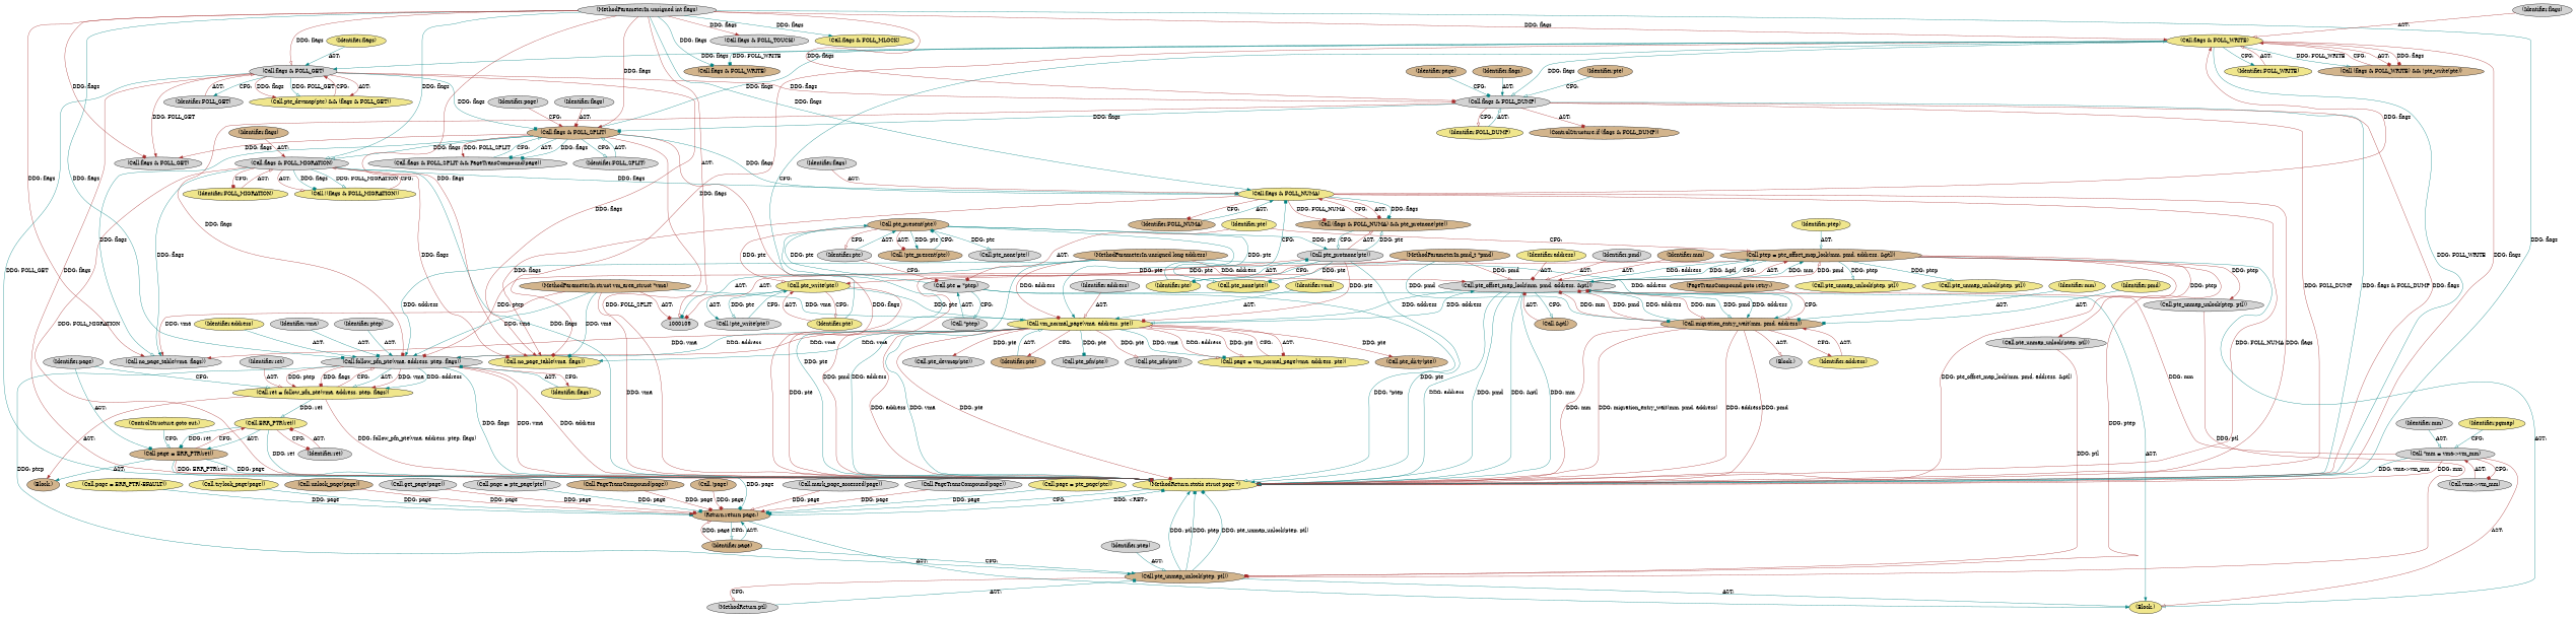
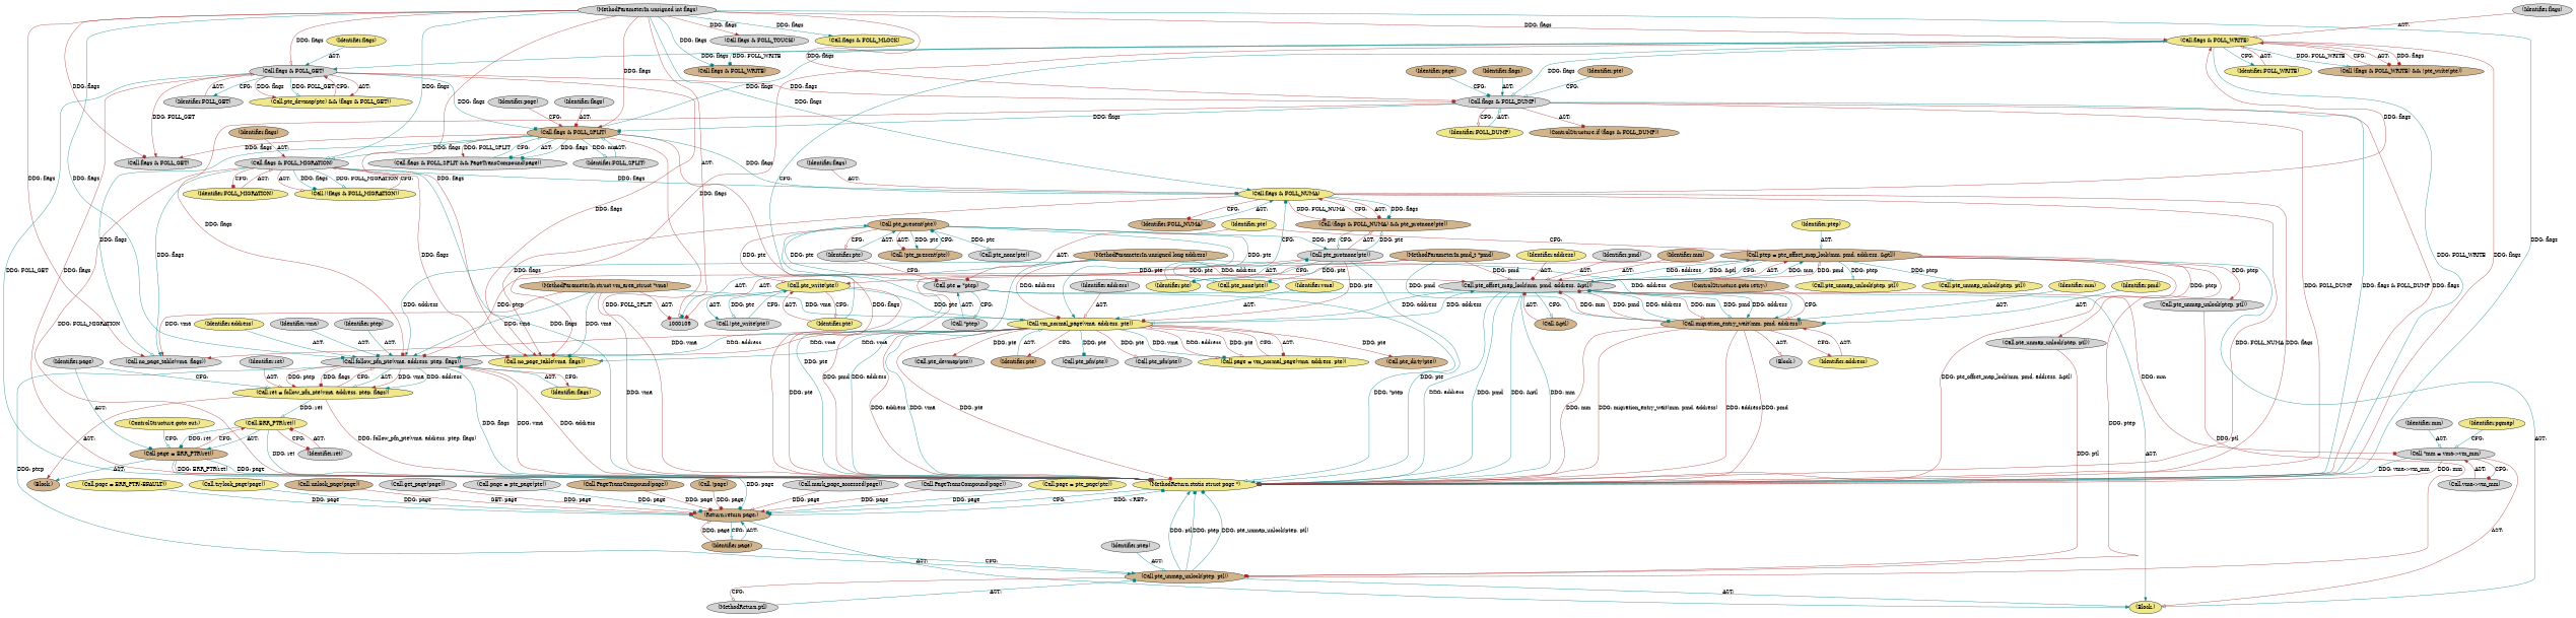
  digraph {
    node [fillcolor=lightgrey style=filled]
    edge [arrowhead=normal color=teal]
    n1 [label="(Call,follow_pfn_pte(vma, address, ptep, flags))"]
    n2 [fillcolor=khaki label="(Call,ret = follow_pfn_pte(vma, address, ptep, flags))"]
    n3 [fillcolor=tan label="(Call,pte_unmap_unlock(ptep, ptl))"]
    n4 [fillcolor=khaki label="(MethodReturn,static struct page *)"]
    n5 [fillcolor=khaki label="(Identifier,flags)"]
    n6 [fillcolor=khaki label="(Call,ERR_PTR(ret))"]
    n7 [fillcolor=tan label="(Block,)"]
    n8 [fillcolor=khaki label="(Block,)"]
    n9 [label="(MethodReturn,ptl)"]
    n10 [fillcolor=tan label="(Return,return page;)"]
    n11 [fillcolor=khaki label="(Call,vm_normal_page(vma, address, pte))"]
    n12 [label="(Call,pte_offset_map_lock(mm, pmd, address, &ptl))"]
    n13 [fillcolor=khaki label="(Call,page = vm_normal_page(vma, address, pte))"]
    n14 [fillcolor=tan label="(Call,pte_dirty(pte))"]
    n15 [label="(Call,pte_devmap(pte))"]
    n16 [label="(Call,no_page_table(vma, flags))"]
    n17 [fillcolor=tan label="(Identifier,pte)"]
    n18 [label="(Call,pte_pfn(pte))"]
    n19 [label="(Call,pte_pfn(pte))"]
    n20 [fillcolor=khaki label="(Call,no_page_table(vma, flags))"]
    n21 [fillcolor=tan label="(Call,migration_entry_wait(mm, pmd, address))"]
    n22 [fillcolor=tan label="(Call,ptep = pte_offset_map_lock(mm, pmd, address, &ptl))"]
    n23 [fillcolor=tan label="(Call,&ptl)"]
    n24 [fillcolor=tan label="(MethodParameterIn,struct vm_area_struct *vma)"]
    1000109
    n26 [fillcolor=khaki label="(Identifier,address)"]
    n27 [label="(Block,)"]
    n28 [label="(Call,pte_unmap_unlock(ptep, ptl))"]
    n29 [fillcolor=khaki label="(Call,pte_unmap_unlock(ptep, ptl))"]
    n30 [label="(Call,pte_unmap_unlock(ptep, ptl))"]
    n31 [fillcolor=khaki label="(Call,pte_unmap_unlock(ptep, ptl))"]
    n32 [label="(Call,*mm = vma->vm_mm)"]
    n33 [label="(Call,vma->vm_mm)"]
    n34 [fillcolor=tan label="(MethodParameterIn,pmd_t *pmd)"]
    n35 [fillcolor=tan label="(MethodParameterIn,unsigned long address)"]
    n36 [fillcolor=khaki label="(Call,pte_write(pte))"]
    n37 [fillcolor=khaki label="(Identifier,pte)"]
    n38 [label="(Call,!pte_write(pte))"]
    n39 [fillcolor=khaki label="(Call,flags & FOLL_WRITE)"]
    n40 [label="(Call,pte_protnone(pte))"]
    n41 [fillcolor=khaki label="(Identifier,pte)"]
    n42 [fillcolor=khaki label="(Call,pte_none(pte))"]
    n43 [fillcolor=tan label="(Call,(flags & FOLL_NUMA) && pte_protnone(pte))"]
    n44 [fillcolor=khaki label="(Call,flags & FOLL_NUMA)"]
    n45 [fillcolor=tan label="(Call,pte_present(pte))"]
    n46 [label="(Identifier,pte)"]
    n47 [label="(Call,pte_none(pte))"]
    n48 [fillcolor=tan label="(Call,!pte_present(pte))"]
    n49 [label="(Call,pte = *ptep)"]
    n50 [label="(Call,*ptep)"]
    n51 [label="(Call,flags & FOLL_DUMP)"]
    n52 [fillcolor=tan label="(Call,flags & FOLL_SPLIT)"]
    n53 [fillcolor=tan label="(ControlStructure,if (flags & FOLL_DUMP))"]
    n54 [fillcolor=khaki label="(Identifier,FOLL_DUMP)"]
    n55 [label="(Call,flags & FOLL_GET)"]
    n56 [label="(Call,flags & FOLL_MIGRATION)"]
    n57 [label="(Call,flags & FOLL_SPLIT && PageTransCompound(page))"]
    n58 [label="(Identifier,FOLL_SPLIT)"]
    n59 [label="(Call,flags & FOLL_GET)"]
    n60 [label="(Identifier,FOLL_GET)"]
    n61 [fillcolor=khaki label="(Call,pte_devmap(pte) && (flags & FOLL_GET))"]
    n62 [fillcolor=khaki label="(Identifier,FOLL_WRITE)"]
    n63 [fillcolor=tan label="(Call,(flags & FOLL_WRITE) && !pte_write(pte))"]
    n64 [fillcolor=tan label="(Call,flags & FOLL_WRITE)"]
    n65 [fillcolor=tan label="(Identifier,FOLL_NUMA)"]
    n66 [fillcolor=khaki label="(Identifier,FOLL_MIGRATION)"]
    n67 [fillcolor=khaki label="(Call,!(flags & FOLL_MIGRATION))"]
    n68 [label="(MethodParameterIn,unsigned int flags)"]
    n69 [label="(Call,flags & FOLL_TOUCH)"]
    n70 [fillcolor=khaki label="(Call,flags & FOLL_MLOCK)"]
    n71 [fillcolor=tan label="(Call,page = ERR_PTR(ret))"]
    n72 [label="(Identifier,ret)"]
    n73 [fillcolor=tan label="(Identifier,page)"]
    n74 [fillcolor=khaki label="(Call,page = ERR_PTR(-EFAULT))"]
    n75 [fillcolor=khaki label="(Call,trylock_page(page))"]
    n76 [label="(Identifier,mm)"]
    n77 [fillcolor=tan label="(Call,unlock_page(page))"]
    n78 [label="(Identifier,ptep)"]
    n79 [fillcolor=tan label="(Identifier,flags)"]
    n80 [fillcolor=khaki label="(Identifier,address)"]
    n81 [label="(Call,get_page(page))"]
    n82 [label="(Identifier,flags)"]
    n83 [label="(Identifier,page)"]
    n84 [fillcolor=khaki label="(Identifier,pmd)"]
    n85 [label="(Call,page = pte_page(pte))"]
    n86 [fillcolor=khaki label="(Identifier,address)"]
    n87 [label="(Identifier,page)"]
    n88 [fillcolor=tan label="(Identifier,flags)"]
    n89 [fillcolor=tan label="(Call,PageTransCompound(page))"]
    n90 [label="(Identifier,pmd)"]
    n91 [fillcolor=khaki label="(Identifier,ptep)"]
    n92 [label="(Identifier,ret)"]
-   n93 [fillcolor=tan label="(PageTransCompound,goto retry;)"]
+   n93 [fillcolor=tan label="(ControlStructure,goto retry;)"]
    n94 [fillcolor=tan label="(Identifier,mm)"]
    n95 [fillcolor=khaki label="(Identifier,flags)"]
    n96 [label="(Identifier,vma)"]
    n97 [label="(Identifier,address)"]
    n98 [label="(Identifier,ptep)"]
    n99 [fillcolor=tan label="(Call,!page)"]
    n100 [fillcolor=khaki label="(Identifier,vma)"]
    n101 [label="(Call,mark_page_accessed(page))"]
    n102 [fillcolor=khaki label="(ControlStructure,goto out;)"]
    n103 [label="(Identifier,flags)"]
    n104 [label="(Call,PageTransCompound(page))"]
    n105 [fillcolor=tan label="(Identifier,pte)"]
    n106 [fillcolor=khaki label="(Identifier,pgmap)"]
    n107 [fillcolor=khaki label="(Call,page = pte_page(pte))"]
    n108 [label="(Identifier,flags)"]
    n109 [fillcolor=khaki label="(Identifier,mm)"]
    n110 [fillcolor=tan label="(Identifier,page)"]
    n111 [fillcolor=khaki label="(Identifier,pte)"]
    n1 -> n2 [arrowhead=onormal label="AST: "]
    n1 -> n2 [color=brown label="DDG: vma"]
    n1 -> n2 [label="DDG: address"]
    n1 -> n2 [color=brown label="DDG: ptep"]
    n1 -> n2 [arrowhead=box color=brown label="DDG: flags"]
    n1 -> n3 [label="DDG: ptep"]
    n1 -> n4 [arrowhead=box label="DDG: flags"]
    n1 -> n4 [arrowhead=box color=brown label="DDG: vma"]
    n1 -> n4 [arrowhead=box color=brown label="DDG: address"]
    n1 -> n5 [color=brown label="CFG: "]
    n2 -> n1 [arrowhead=onormal color=brown label="CFG: "]
    n2 -> n4 [arrowhead=box color=brown label="DDG: follow_pfn_pte(vma, address, ptep, flags)"]
    n2 -> n6 [arrowhead=onormal label="DDG: ret"]
    n2 -> n7 [color=brown label="AST: "]
    n3 -> n4 [label="DDG: ptl"]
    n3 -> n4 [arrowhead=box label="DDG: ptep"]
    n3 -> n4 [arrowhead=box label="DDG: pte_unmap_unlock(ptep, ptl)"]
    n3 -> n8 [arrowhead=onormal label="AST: "]
    n3 -> n9 [arrowhead=onormal color=brown label="CFG: "]
    n4 -> n10 [arrowhead=box label="CFG: "]
    n5 -> n1 [arrowhead=box label="AST: "]
    n6 -> n4 [arrowhead=box label="DDG: ret"]
    n6 -> n71 [label="AST: "]
    n6 -> n71 [arrowhead=box label="DDG: ret"]
    n6 -> n72 [arrowhead=box color=brown label="CFG: "]
    n9 -> n3 [arrowhead=box label="AST: "]
    n10 -> n4 [arrowhead=box label="DDG: <RET>"]
    n10 -> n8 [label="AST: "]
    n10 -> n73 [arrowhead=onormal label="CFG: "]
    n11 -> n1 [arrowhead=onormal color=brown label="DDG: vma"]
    n11 -> n1 [label="DDG: address"]
    n11 -> n4 [arrowhead=box label="DDG: vma"]
    n11 -> n4 [arrowhead=box color=brown label="DDG: pte"]
    n11 -> n4 [arrowhead=onormal color=brown label="DDG: address"]
    n11 -> n12 [label="DDG: address"]
    n11 -> n13 [arrowhead=box color=brown label="AST: "]
    n11 -> n13 [arrowhead=box label="DDG: vma"]
    n11 -> n13 [arrowhead=onormal color=brown label="DDG: address"]
    n11 -> n13 [arrowhead=onormal color=brown label="DDG: pte"]
    n11 -> n14 [color=brown label="DDG: pte"]
    n11 -> n15 [color=brown label="DDG: pte"]
    n11 -> n16 [color=brown label="DDG: vma"]
    n11 -> n17 [color=brown label="CFG: "]
    n11 -> n18 [arrowhead=box label="DDG: pte"]
    n11 -> n19 [arrowhead=onormal color=brown label="DDG: pte"]
    n11 -> n20 [label="DDG: vma"]
    n12 -> n4 [label="DDG: mm"]
    n12 -> n4 [arrowhead=onormal label="DDG: address"]
    n12 -> n4 [arrowhead=box label="DDG: pmd"]
    n12 -> n4 [label="DDG: &ptl"]
    n12 -> n11 [arrowhead=onormal label="DDG: address"]
    n12 -> n21 [arrowhead=onormal color=brown label="DDG: mm"]
    n12 -> n21 [arrowhead=onormal label="DDG: pmd"]
    n12 -> n21 [label="DDG: address"]
    n12 -> n22 [color=brown label="AST: "]
    n12 -> n22 [label="DDG: mm"]
    n12 -> n22 [arrowhead=onormal color=brown label="DDG: pmd"]
    n12 -> n22 [label="DDG: address"]
    n12 -> n22 [arrowhead=onormal label="DDG: &ptl"]
    n12 -> n23 [arrowhead=onormal label="CFG: "]
    n13 -> n11 [arrowhead=onormal color=brown label="CFG: "]
    n17 -> n11 [arrowhead=onormal label="AST: "]
    n21 -> n4 [arrowhead=onormal color=brown label="DDG: pmd"]
    n21 -> n4 [color=brown label="DDG: mm"]
    n21 -> n4 [color=brown label="DDG: migration_entry_wait(mm, pmd, address)"]
    n21 -> n4 [arrowhead=onormal color=brown label="DDG: address"]
    n21 -> n12 [arrowhead=box color=brown label="DDG: mm"]
    n21 -> n12 [arrowhead=box color=brown label="DDG: pmd"]
    n21 -> n12 [arrowhead=box label="DDG: address"]
    n21 -> n26 [color=brown label="CFG: "]
    n21 -> n27 [arrowhead=onormal color=brown label="AST: "]
    n22 -> n1 [arrowhead=box color=brown label="DDG: ptep"]
    n22 -> n3 [arrowhead=box color=brown label="DDG: ptep"]
    n22 -> n4 [color=brown label="DDG: pte_offset_map_lock(mm, pmd, address, &ptl)"]
    n22 -> n8 [arrowhead=onormal label="AST: "]
    n22 -> n12 [label="CFG: "]
    n22 -> n28 [color=brown label="DDG: ptep"]
    n22 -> n29 [arrowhead=onormal label="DDG: ptep"]
    n22 -> n30 [color=brown label="DDG: ptep"]
    n22 -> n31 [arrowhead=onormal label="DDG: ptep"]
    n23 -> n12 [arrowhead=box color=brown label="AST: "]
    n24 -> n1 [label="DDG: vma"]
    n24 -> n4 [color=brown label="DDG: vma"]
    n24 -> n11 [arrowhead=onormal label="DDG: vma"]
    n24 -> n16 [color=brown label="DDG: vma"]
    n24 -> n20 [arrowhead=box label="DDG: vma"]
    n24 -> 1000109 [arrowhead=box color=brown label="AST: "]
    n26 -> n21 [color=brown label="AST: "]
    n28 -> n3 [color=brown label="DDG: ptl"]
    n30 -> n3 [arrowhead=box color=brown label="DDG: ptl"]
    n32 -> n4 [arrowhead=box color=brown label="DDG: mm"]
    n32 -> n4 [arrowhead=box label="DDG: vma->vm_mm"]
    n32 -> n8 [arrowhead=onormal color=brown label="AST: "]
-   n32 -> n12 [arrowhead=box color=brown label="DDG: mm"]
+   n12 -> n32 [arrowhead=box color=brown label="DDG: mm"]
    n32 -> n33 [arrowhead=box color=brown label="CFG: "]
    n33 -> n32 [color=brown label="AST: "]
    n34 -> n4 [arrowhead=box color=brown label="DDG: pmd"]
    n34 -> n12 [arrowhead=onormal color=brown label="DDG: pmd"]
    n34 -> n21 [arrowhead=box label="DDG: pmd"]
    n34 -> 1000109 [arrowhead=box color=brown label="AST: "]
    n35 -> n1 [label="DDG: address"]
    n35 -> n4 [arrowhead=onormal label="DDG: address"]
    n35 -> n11 [arrowhead=box color=brown label="DDG: address"]
    n35 -> n12 [color=brown label="DDG: address"]
    n35 -> n21 [label="DDG: address"]
    n35 -> 1000109 [arrowhead=box label="AST: "]
    n36 -> n4 [arrowhead=box color=brown label="DDG: pte"]
    n36 -> n11 [label="DDG: pte"]
    n36 -> n37 [arrowhead=onormal color=brown label="CFG: "]
    n36 -> n38 [label="AST: "]
    n36 -> n38 [arrowhead=onormal label="DDG: pte"]
    n37 -> n36 [color=brown label="AST: "]
    n37 -> n39 [arrowhead=onormal label="CFG: "]
    n38 -> n36 [label="CFG: "]
    n39 -> n4 [arrowhead=onormal label="DDG: FOLL_WRITE"]
    n39 -> n4 [color=brown label="DDG: flags"]
    n39 -> n20 [arrowhead=box color=brown label="DDG: flags"]
    n39 -> n51 [arrowhead=onormal label="DDG: flags"]
    n39 -> n52 [arrowhead=onormal label="DDG: flags"]
    n39 -> n59 [label="DDG: flags"]
    n39 -> n62 [label="CFG: "]
    n39 -> n63 [arrowhead=box color=brown label="AST: "]
    n39 -> n63 [arrowhead=box color=brown label="DDG: flags"]
    n39 -> n63 [arrowhead=onormal label="DDG: FOLL_WRITE"]
    n39 -> n64 [arrowhead=box label="DDG: FOLL_WRITE"]
    n40 -> n4 [label="DDG: pte"]
    n40 -> n11 [arrowhead=box color=brown label="DDG: pte"]
    n40 -> n36 [color=brown label="DDG: pte"]
    n40 -> n41 [arrowhead=box label="CFG: "]
    n40 -> n42 [arrowhead=box label="DDG: pte"]
    n40 -> n43 [arrowhead=onormal color=brown label="AST: "]
    n40 -> n43 [arrowhead=onormal label="DDG: pte"]
    n41 -> n40 [arrowhead=box label="AST: "]
    n41 -> n44 [arrowhead=box label="CFG: "]
    n43 -> n40 [arrowhead=onormal label="CFG: "]
    n43 -> n44 [color=brown label="CFG: "]
    n44 -> n4 [arrowhead=box color=brown label="DDG: flags"]
    n44 -> n4 [arrowhead=onormal color=brown label="DDG: FOLL_NUMA"]
    n44 -> n20 [color=brown label="DDG: flags"]
    n44 -> n39 [color=brown label="DDG: flags"]
    n44 -> n43 [arrowhead=box color=brown label="AST: "]
    n44 -> n43 [arrowhead=box label="DDG: flags"]
    n44 -> n43 [arrowhead=box color=brown label="DDG: FOLL_NUMA"]
    n44 -> n65 [arrowhead=box color=brown label="CFG: "]
    n45 -> n4 [arrowhead=box label="DDG: pte"]
    n45 -> n11 [label="DDG: pte"]
    n45 -> n36 [arrowhead=onormal color=brown label="DDG: pte"]
    n45 -> n40 [label="DDG: pte"]
    n45 -> n42 [arrowhead=onormal label="DDG: pte"]
    n45 -> n46 [arrowhead=onormal color=brown label="CFG: "]
    n45 -> n47 [arrowhead=onormal label="DDG: pte"]
    n45 -> n48 [arrowhead=box color=brown label="AST: "]
    n45 -> n48 [label="DDG: pte"]
    n46 -> n45 [label="AST: "]
    n46 -> n49 [arrowhead=box color=brown label="CFG: "]
    n48 -> n45 [arrowhead=box label="CFG: "]
    n49 -> n4 [arrowhead=onormal label="DDG: *ptep"]
    n49 -> n8 [label="AST: "]
    n49 -> n45 [label="DDG: pte"]
    n49 -> n50 [arrowhead=onormal label="CFG: "]
    n50 -> n49 [label="AST: "]
    n51 -> n1 [arrowhead=box color=brown label="DDG: flags"]
    n51 -> n4 [arrowhead=box label="DDG: flags & FOLL_DUMP"]
    n51 -> n4 [color=brown label="DDG: flags"]
    n51 -> n4 [arrowhead=box color=brown label="DDG: FOLL_DUMP"]
    n51 -> n52 [arrowhead=box label="DDG: flags"]
    n51 -> n53 [arrowhead=box color=brown label="AST: "]
    n51 -> n54 [arrowhead=onormal color=brown label="CFG: "]
    n52 -> n4 [arrowhead=box color=brown label="DDG: flags"]
    n52 -> n4 [color=brown label="DDG: FOLL_SPLIT"]
    n52 -> n16 [arrowhead=onormal label="DDG: flags"]
    n52 -> n44 [arrowhead=onormal label="DDG: flags"]
    n52 -> n55 [color=brown label="DDG: flags"]
    n52 -> n56 [arrowhead=onormal label="DDG: flags"]
    n52 -> n57 [arrowhead=box label="AST: "]
    n52 -> n57 [arrowhead=box label="DDG: flags"]
    n52 -> n57 [color=brown label="DDG: FOLL_SPLIT"]
-   n52 -> n58 [arrowhead=onormal label="CFG: "]
+   n52 -> n58 [arrowhead=onormal label="DDG: mm"]
    n54 -> n51 [arrowhead=onormal label="AST: "]
    n56 -> n4 [arrowhead=box color=brown label="DDG: FOLL_MIGRATION"]
    n56 -> n4 [arrowhead=onormal label="DDG: flags"]
    n56 -> n16 [label="DDG: flags"]
    n56 -> n20 [arrowhead=box color=brown label="DDG: flags"]
    n56 -> n44 [arrowhead=box label="DDG: flags"]
    n56 -> n66 [arrowhead=box color=brown label="CFG: "]
    n56 -> n67 [arrowhead=onormal color=brown label="AST: "]
    n56 -> n67 [arrowhead=box label="DDG: flags"]
    n56 -> n67 [arrowhead=onormal label="DDG: FOLL_MIGRATION"]
    n57 -> n52 [arrowhead=onormal label="CFG: "]
    n58 -> n52 [arrowhead=onormal label="AST: "]
    n59 -> n4 [arrowhead=box color=brown label="DDG: flags"]
    n59 -> n4 [arrowhead=box label="DDG: FOLL_GET"]
    n59 -> n20 [color=brown label="DDG: flags"]
    n59 -> n51 [arrowhead=box color=brown label="DDG: flags"]
    n59 -> n52 [arrowhead=box label="DDG: flags"]
    n59 -> n55 [color=brown label="DDG: FOLL_GET"]
    n59 -> n60 [label="CFG: "]
    n59 -> n61 [color=brown label="AST: "]
    n59 -> n61 [color=brown label="DDG: flags"]
    n59 -> n61 [arrowhead=onormal label="DDG: FOLL_GET"]
    n60 -> n59 [arrowhead=onormal color=brown label="AST: "]
    n61 -> n59 [color=brown label="CFG: "]
    n62 -> n39 [arrowhead=onormal color=brown label="AST: "]
    n63 -> n39 [color=brown label="CFG: "]
    n65 -> n44 [label="AST: "]
    n66 -> n56 [arrowhead=onormal color=brown label="AST: "]
    n67 -> n56 [arrowhead=onormal color=brown label="CFG: "]
    n68 -> n1 [arrowhead=box label="DDG: flags"]
    n68 -> n4 [label="DDG: flags"]
    n68 -> n16 [color=brown label="DDG: flags"]
    n68 -> n20 [color=brown label="DDG: flags"]
    n68 -> 1000109 [arrowhead=onormal color=brown label="AST: "]
    n68 -> n39 [color=brown label="DDG: flags"]
    n68 -> n44 [label="DDG: flags"]
    n68 -> n51 [arrowhead=onormal color=brown label="DDG: flags"]
    n68 -> n52 [color=brown label="DDG: flags"]
    n68 -> n55 [arrowhead=box color=brown label="DDG: flags"]
    n68 -> n56 [arrowhead=onormal label="DDG: flags"]
    n68 -> n59 [arrowhead=onormal color=brown label="DDG: flags"]
    n68 -> n64 [arrowhead=box label="DDG: flags"]
    n68 -> n69 [color=brown label="DDG: flags"]
    n68 -> n70 [label="DDG: flags"]
    n71 -> n4 [label="DDG: page"]
    n71 -> n4 [arrowhead=box color=brown label="DDG: ERR_PTR(ret)"]
    n71 -> n6 [color=brown label="CFG: "]
    n71 -> n7 [label="AST: "]
    n71 -> n10 [arrowhead=box label="DDG: page"]
    n72 -> n6 [arrowhead=box color=brown label="AST: "]
    n73 -> n3 [label="CFG: "]
    n73 -> n10 [label="AST: "]
    n73 -> n10 [arrowhead=onormal color=brown label="DDG: page"]
    n74 -> n10 [arrowhead=box label="DDG: page"]
    n75 -> n10 [label="DDG: page"]
    n76 -> n32 [arrowhead=onormal label="AST: "]
-   n77 -> n10 [color=brown label="DDG: page"]
+   n77 -> n10 [color=brown label="GET: page"]
    n78 -> n3 [arrowhead=onormal label="AST: "]
    n79 -> n56 [color=brown label="AST: "]
    n80 -> n1 [label="AST: "]
    n81 -> n10 [arrowhead=box color=brown label="DDG: page"]
    n82 -> n44 [arrowhead=onormal color=brown label="AST: "]
    n83 -> n52 [color=brown label="CFG: "]
    n84 -> n21 [arrowhead=box label="AST: "]
    n85 -> n10 [arrowhead=box label="DDG: page"]
    n86 -> n12 [arrowhead=box color=brown label="AST: "]
    n87 -> n2 [arrowhead=onormal label="CFG: "]
    n87 -> n71 [arrowhead=box label="AST: "]
    n88 -> n51 [label="AST: "]
    n89 -> n10 [arrowhead=box color=brown label="DDG: page"]
    n90 -> n12 [arrowhead=onormal color=brown label="AST: "]
    n91 -> n22 [arrowhead=onormal label="AST: "]
    n92 -> n2 [arrowhead=onormal color=brown label="AST: "]
    n93 -> n21 [arrowhead=onormal color=brown label="CFG: "]
    n94 -> n12 [color=brown label="AST: "]
    n95 -> n59 [label="AST: "]
    n96 -> n1 [arrowhead=box label="AST: "]
    n97 -> n11 [arrowhead=onormal color=brown label="AST: "]
    n98 -> n1 [label="AST: "]
    n99 -> n10 [arrowhead=box color=brown label="DDG: page"]
    n100 -> n11 [label="AST: "]
    n101 -> n10 [arrowhead=onormal color=brown label="DDG: page"]
    n102 -> n71 [arrowhead=onormal label="CFG: "]
    n103 -> n39 [arrowhead=onormal color=brown label="AST: "]
    n104 -> n10 [color=brown label="DDG: page"]
    n105 -> n51 [arrowhead=onormal label="CFG: "]
    n106 -> n32 [arrowhead=onormal label="CFG: "]
    n107 -> n10 [arrowhead=box label="DDG: page"]
    n108 -> n52 [arrowhead=box color=brown label="AST: "]
    n109 -> n21 [arrowhead=box label="AST: "]
    n110 -> n51 [arrowhead=box label="CFG: "]
    n111 -> n22 [arrowhead=onormal color=brown label="CFG: "]
    n111 -> n49 [arrowhead=box color=brown label="AST: "]
  }
